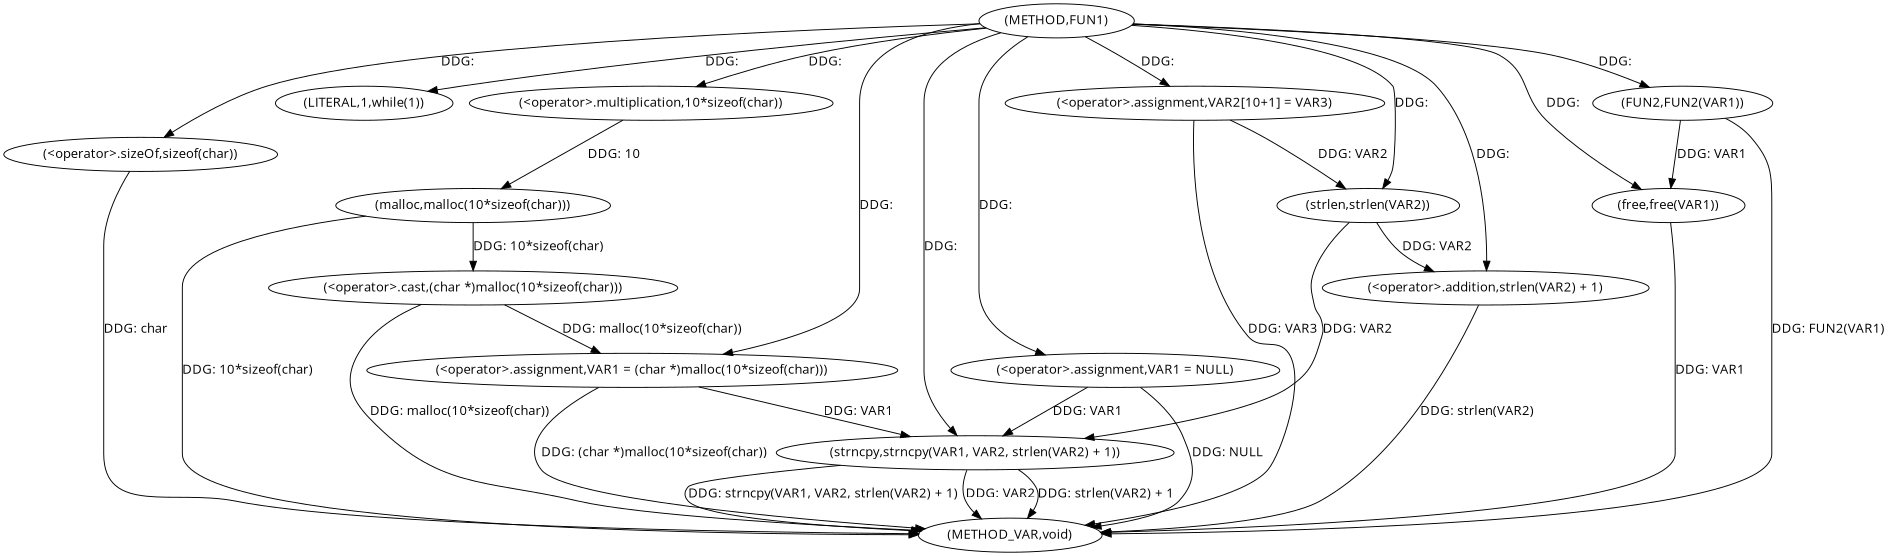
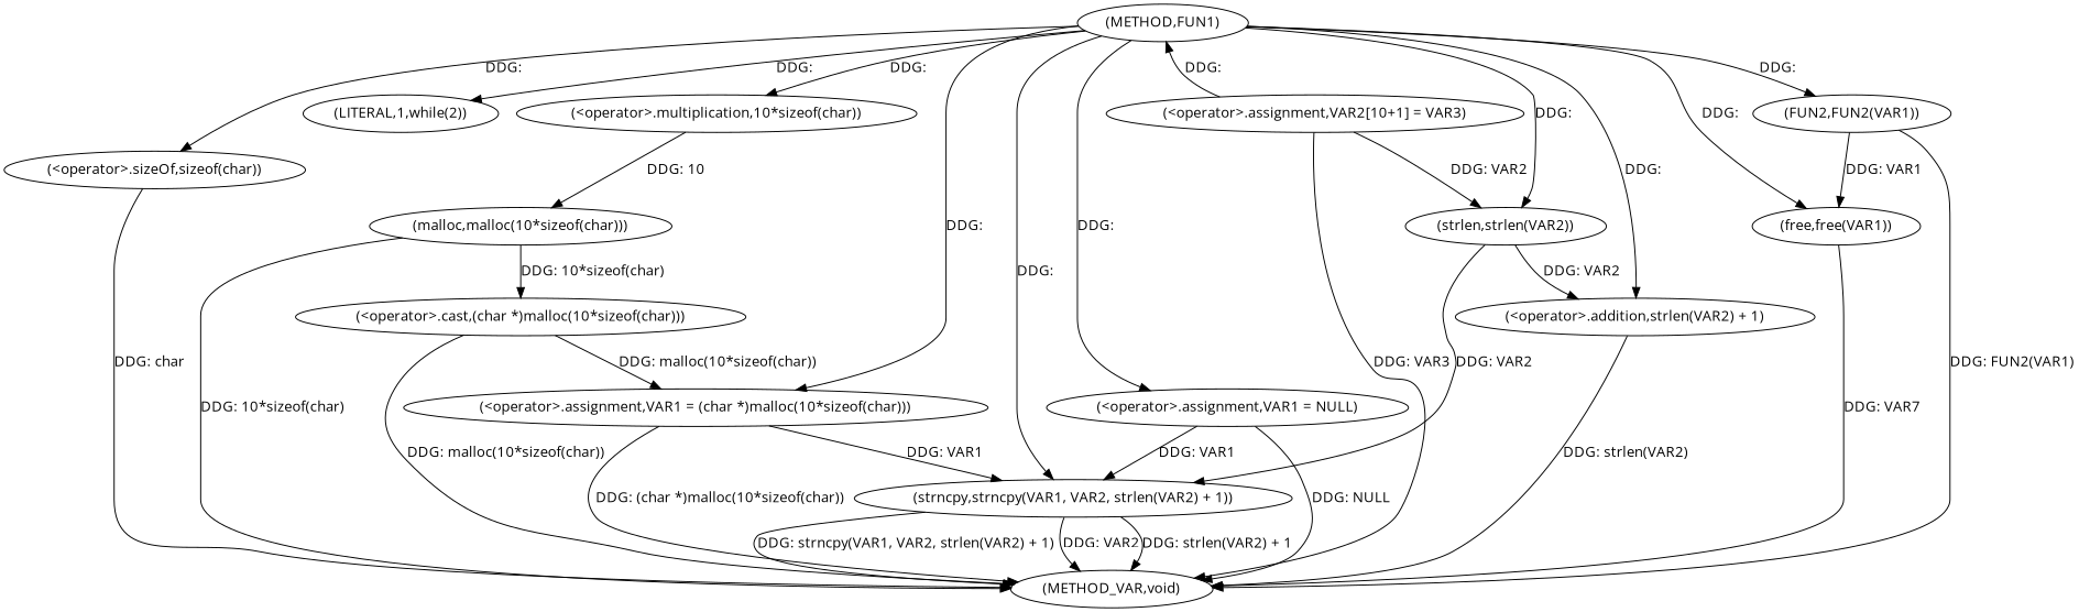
  digraph {
    fontname="Open Sans"
    node [fontname="Open Sans"]
    edge [fontname="Open Sans"]
    n1 [label="(METHOD,FUN1)"]
    n2 [label="(<operator>.assignment,VAR1 = NULL)"]
-   n3 [label="(LITERAL,1,while(1))"]
+   n3 [label="(LITERAL,1,while(2))"]
    n4 [label="(<operator>.assignment,VAR1 = (char *)malloc(10*sizeof(char)))"]
    n5 [label="(<operator>.multiplication,10*sizeof(char))"]
    n6 [label="(<operator>.sizeOf,sizeof(char))"]
    n7 [label="(<operator>.assignment,VAR2[10+1] = VAR3)"]
    n8 [label="(strncpy,strncpy(VAR1, VAR2, strlen(VAR2) + 1))"]
    n9 [label="(<operator>.addition,strlen(VAR2) + 1)"]
    n10 [label="(strlen,strlen(VAR2))"]
    n11 [label="(FUN2,FUN2(VAR1))"]
    n12 [label="(free,free(VAR1))"]
    n13 [label="(METHOD_VAR,void)"]
    n14 [label="(malloc,malloc(10*sizeof(char)))"]
    n15 [label="(<operator>.cast,(char *)malloc(10*sizeof(char)))"]
    n1 -> n2 [label="DDG: "]
    n1 -> n3 [label="DDG: "]
    n1 -> n4 [label="DDG: "]
    n1 -> n5 [label="DDG: "]
    n1 -> n6 [label="DDG: "]
-   n1 -> n7 [label="DDG: "]
+   n7 -> n1 [label="DDG: "]
    n1 -> n8 [label="DDG: "]
    n1 -> n9 [label="DDG: "]
    n1 -> n10 [label="DDG: "]
    n1 -> n11 [label="DDG: "]
    n1 -> n12 [label="DDG: "]
    n2 -> n8 [label="DDG: VAR1"]
    n2 -> n13 [label="DDG: NULL"]
    n4 -> n8 [label="DDG: VAR1"]
    n4 -> n13 [label="DDG: (char *)malloc(10*sizeof(char))"]
    n5 -> n14 [label="DDG: 10"]
    n6 -> n13 [label="DDG: char"]
    n7 -> n10 [label="DDG: VAR2"]
    n7 -> n13 [label="DDG: VAR3"]
    n8 -> n13 [label="DDG: VAR2"]
    n8 -> n13 [label="DDG: strlen(VAR2) + 1"]
    n8 -> n13 [label="DDG: strncpy(VAR1, VAR2, strlen(VAR2) + 1)"]
    n9 -> n13 [label="DDG: strlen(VAR2)"]
    n10 -> n8 [label="DDG: VAR2"]
    n10 -> n9 [label="DDG: VAR2"]
    n11 -> n12 [label="DDG: VAR1"]
    n11 -> n13 [label="DDG: FUN2(VAR1)"]
-   n12 -> n13 [label="DDG: VAR1"]
+   n12 -> n13 [label="DDG: VAR7"]
    n14 -> n13 [label="DDG: 10*sizeof(char)"]
    n14 -> n15 [label="DDG: 10*sizeof(char)"]
    n15 -> n4 [label="DDG: malloc(10*sizeof(char))"]
    n15 -> n13 [label="DDG: malloc(10*sizeof(char))"]
  }
